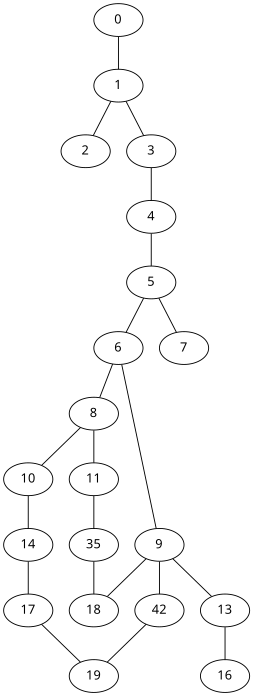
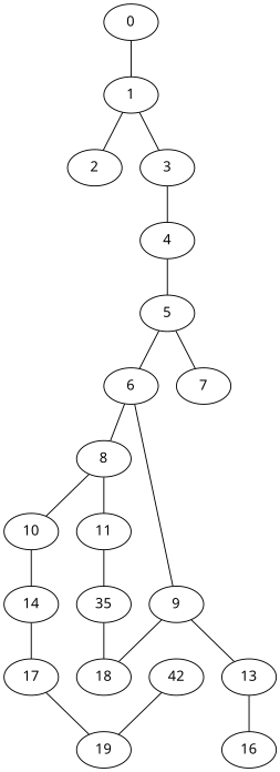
  graph {
    fontname="Noto Sans"
    node [fontname="Noto Sans"]
    edge [fontname="Noto Sans"]
    0
    1
    2
    3
    4
    5
    6
    7
    8
    9
    10
    11
    n13 [label=42]
    13
    18
    14
    n17 [label=35]
    19
    16
    17
    0 -- 1
    1 -- 2
    1 -- 3
    3 -- 4
    4 -- 5
    5 -- 6
    5 -- 7
    6 -- 8
    6 -- 9
    8 -- 10
    8 -- 11
-   9 -- n13
    9 -- 13
    9 -- 18
    10 -- 14
    11 -- n17
    n13 -- 19
    13 -- 16
    14 -- 17
    n17 -- 18
    17 -- 19
  }
